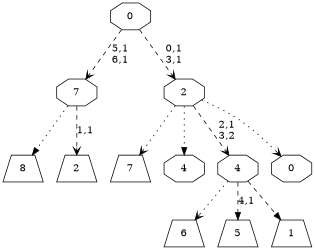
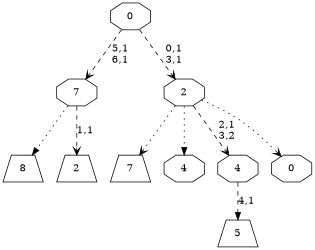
  digraph {
    node [shape=trapezium]
    edge [arrowhead=vee style=dashed]
    n1 [label=7]
-   n2 [label=6]
    n3 [label=5]
    n4 [label=4 shape=octagon]
    n5 [label=8]
    n6 [label=2]
    7 [shape=octagon]
-   n8 [label=1]
    4 [shape=octagon]
    n10 [label=0 shape=octagon]
    2 [shape=octagon]
    0 [shape=octagon]
    7 -> n5 [arrowhead=normal style=dotted]
    7 -> n6 [label="1,1"]
-   4 -> n2 [style=dotted]
    4 -> n3 [arrowhead=normal label="4,1"]
-   4 -> n8 [arrowhead=normal]
    2 -> n1 [style=dotted]
    2 -> n4 [arrowhead=normal style=dotted]
    2 -> 4 [label="2,1\n3,2"]
    2 -> n10 [style=dotted]
    0 -> 7 [label="5,1\n6,1"]
    0 -> 2 [label="0,1\n3,1"]
  }
